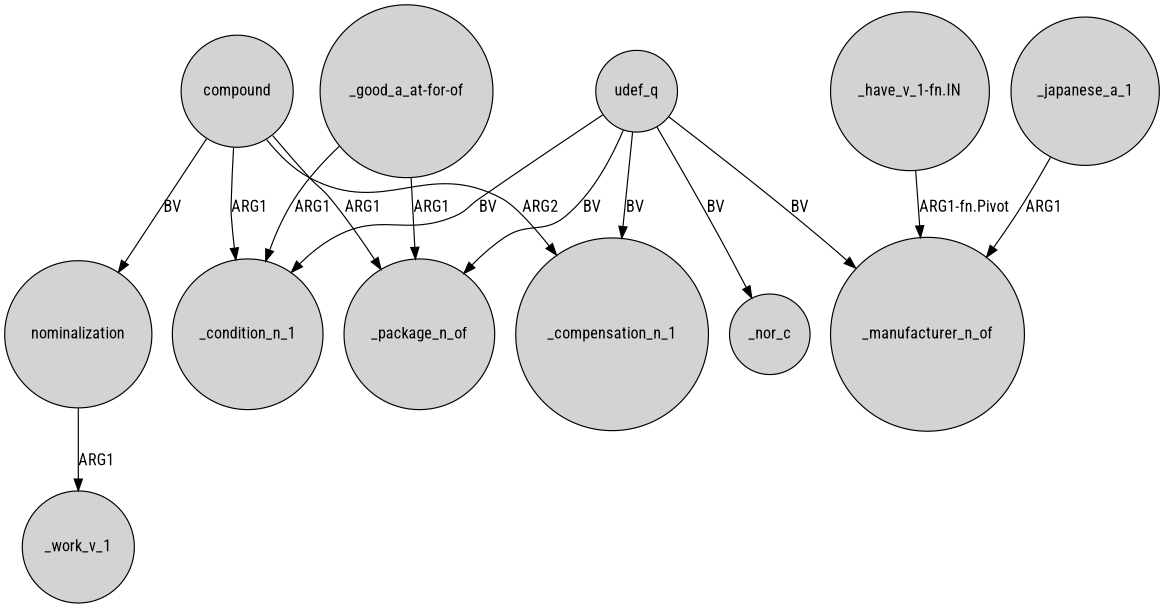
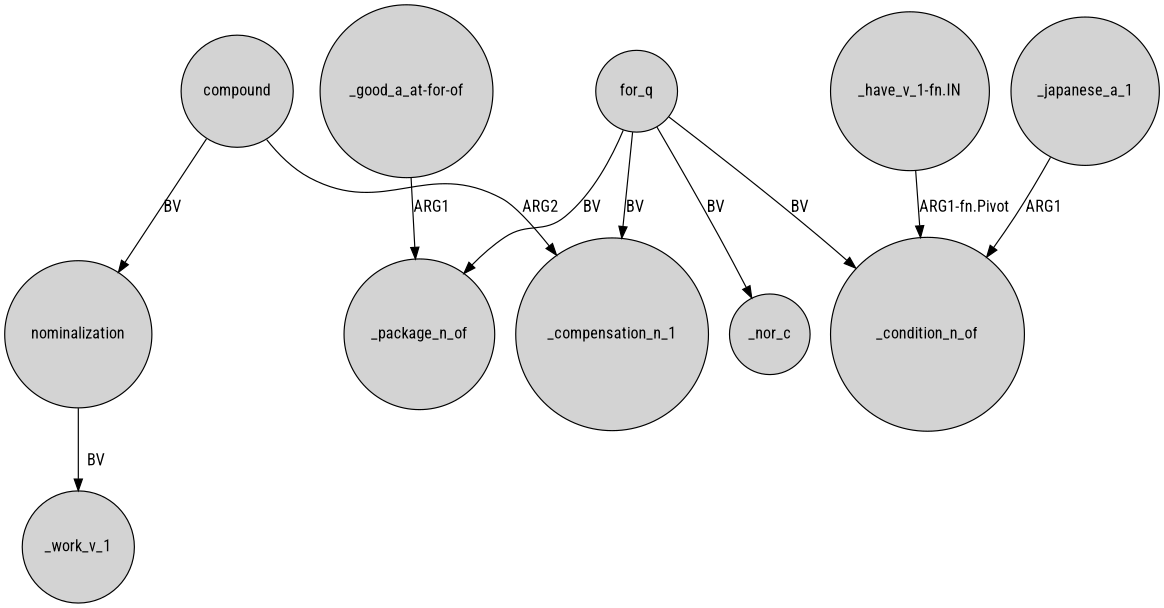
  digraph {
    fontname="Roboto Condensed"
    node [fontname="Roboto Condensed" shape=circle style=filled]
    edge [fontname="Roboto Condensed"]
-   udef_q
+   udef_q [label=for_q]
    _package_n_of
-   _condition_n_1
    _nor_c
    _compensation_n_1
-   _manufacturer_n_of
+   _manufacturer_n_of [label=_condition_n_of]
    nominalization
    _work_v_1
    "_good_a_at-for-of"
    compound
    "_have_v_1-fn.IN"
    _japanese_a_1
    udef_q -> _package_n_of [label=BV]
-   udef_q -> _condition_n_1 [label=BV]
    udef_q -> _nor_c [label=BV]
    udef_q -> _compensation_n_1 [label=BV]
    udef_q -> _manufacturer_n_of [label=BV]
-   nominalization -> _work_v_1 [label=ARG1]
+   nominalization -> _work_v_1 [label=BV]
    "_good_a_at-for-of" -> _package_n_of [label=ARG1]
-   "_good_a_at-for-of" -> _condition_n_1 [label=ARG1]
-   compound -> _package_n_of [label=ARG1]
-   compound -> _condition_n_1 [label=ARG1]
    compound -> _compensation_n_1 [label=ARG2]
    compound -> nominalization [label=BV]
    "_have_v_1-fn.IN" -> _manufacturer_n_of [label="ARG1-fn.Pivot"]
    _japanese_a_1 -> _manufacturer_n_of [label=ARG1]
  }
